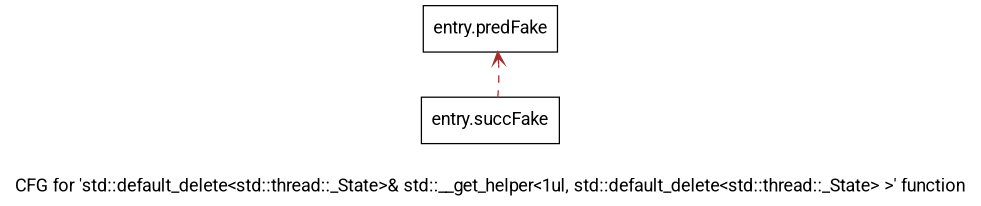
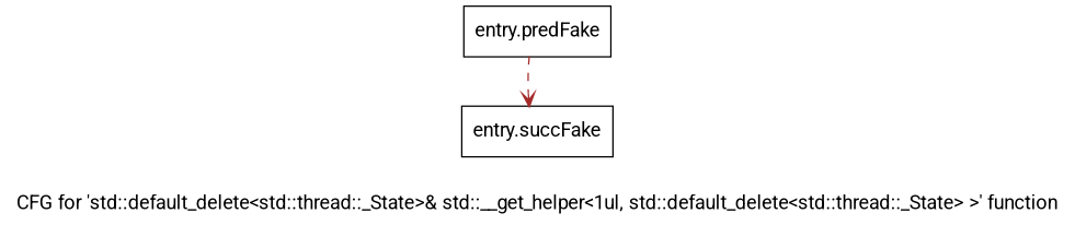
  digraph {
    label="CFG for 'std::default_delete\<std::thread::_State\>& std::__get_helper\<1ul, std::default_delete\<std::thread::_State\> \>' function"
    fontname=Roboto
    node [shape=record fontname=Roboto]
    n1 [label="{entry.predFake}"]
    n2 [filename="/tools/Xilinx/Vitis_HLS/2023.1/tps/lnx64/gcc-8.3.0/lib/gcc/x86_64-pc-linux-gnu/8.3.0/../../../../include/c++/8.3.0/tuple" label="{entry.succFake}" linenumber=1304]
-   n2 -> n1 [execusionnum=0 filename="/tools/Xilinx/Vitis_HLS/2023.1/tps/lnx64/gcc-8.3.0/lib/gcc/x86_64-pc-linux-gnu/8.3.0/../../../../include/c++/8.3.0/tuple" color=brown style=dashed arrowhead=vee fontname=Roboto]
+   n1 -> n2 [execusionnum=0 filename="/tools/Xilinx/Vitis_HLS/2023.1/tps/lnx64/gcc-8.3.0/lib/gcc/x86_64-pc-linux-gnu/8.3.0/../../../../include/c++/8.3.0/tuple" color=brown style=dashed arrowhead=vee fontname=Roboto]
  }
